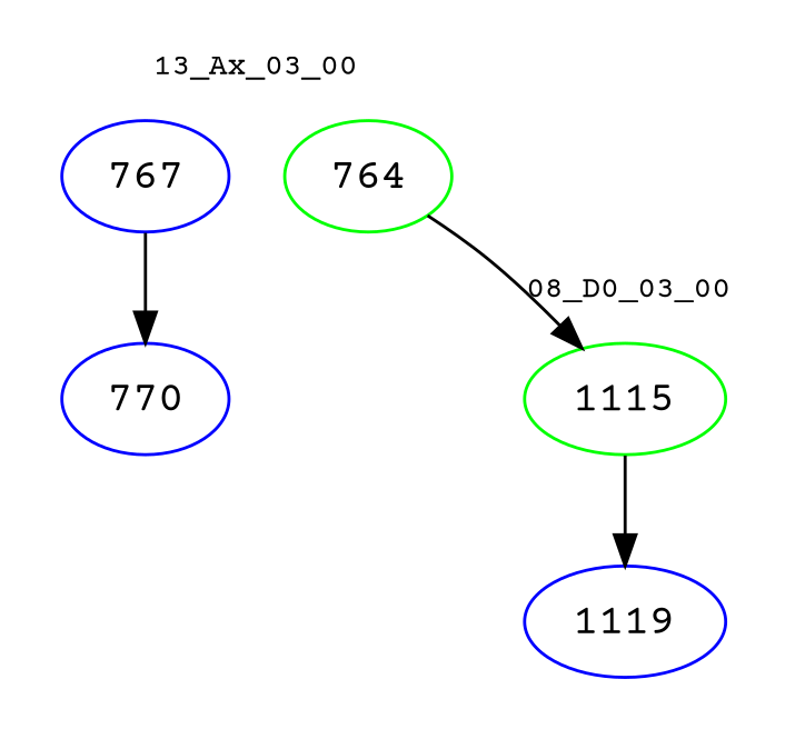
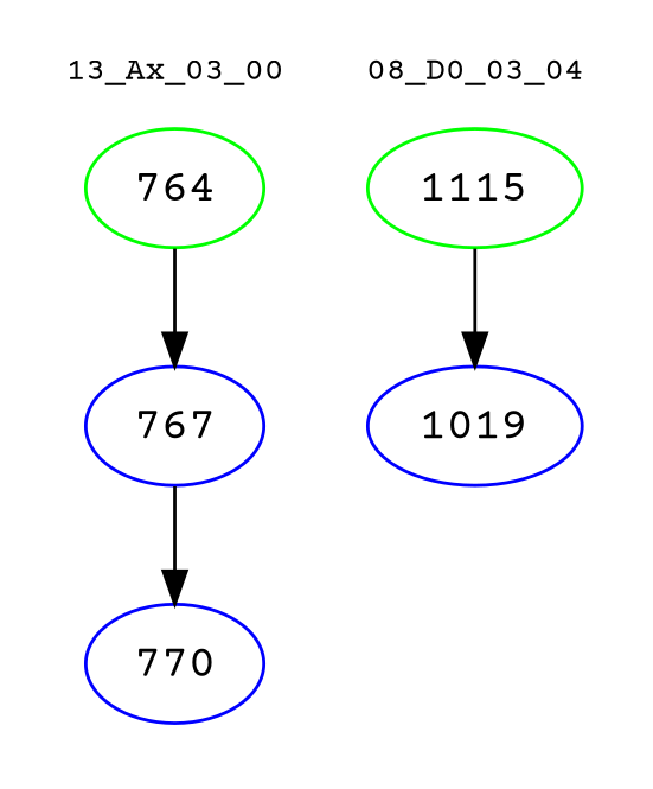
  digraph {
    fontname="Courier Prime"
    node [color=blue fontname="Courier Prime"]
    edge [color=black fontname="Courier Prime"]
    n1 [color=green label=764]
    n2 [label=767]
    n3 [label=770]
    n4 [color=green label=1115]
-   n5 [label=1119]
+   n5 [label=1019]
    subgraph cluster_1 {
      color=white
      fontsize=10
      label="13_Ax_03_00"
      n1
      n2
      n3
    }
    subgraph cluster_2 {
      color=white
      fontsize=10
-     label="08_D0_03_00"
+     label="08_D0_03_04"
      n4
      n5
    }
-   n1 -> n4
+   n1 -> n2
    n2 -> n3
    n4 -> n5
  }
